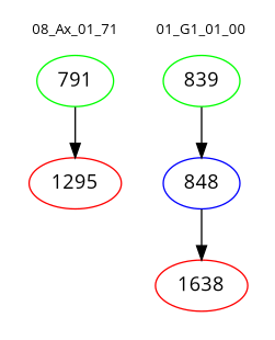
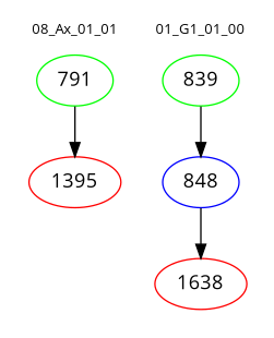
  digraph {
    fontname="Open Sans"
    node [color=green fontname="Open Sans"]
    edge [color=black fontname="Open Sans"]
    n1 [label=791]
-   n2 [color=red label=1295]
+   n2 [color=red label=1395]
    n3 [label=839]
    n4 [color=red label=1638]
    n5 [color=blue label=848]
    subgraph cluster_1 {
      color=white
      fontsize=10
-     label="08_Ax_01_71"
+     label="08_Ax_01_01"
      n1
      n2
    }
    subgraph cluster_2 {
      color=white
      fontsize=10
      label="01_G1_01_00"
      n3
      n4
      n5
    }
    n1 -> n2
    n3 -> n5
    n5 -> n4
  }
